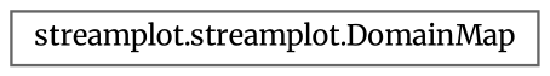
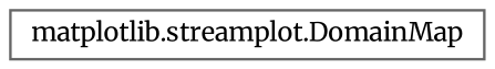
  digraph {
    rankdir=LR
    fontname=Merriweather
-   n1 [color=grey40 fillcolor=white fontname=Merriweather fontsize=10 height=0.2 label="streamplot.streamplot.DomainMap" shape=box style=filled width=0.4]
+   n1 [color=grey40 fillcolor=white fontname=Merriweather fontsize=10 height=0.2 label="matplotlib.streamplot.DomainMap" shape=box style=filled width=0.4]
  }
